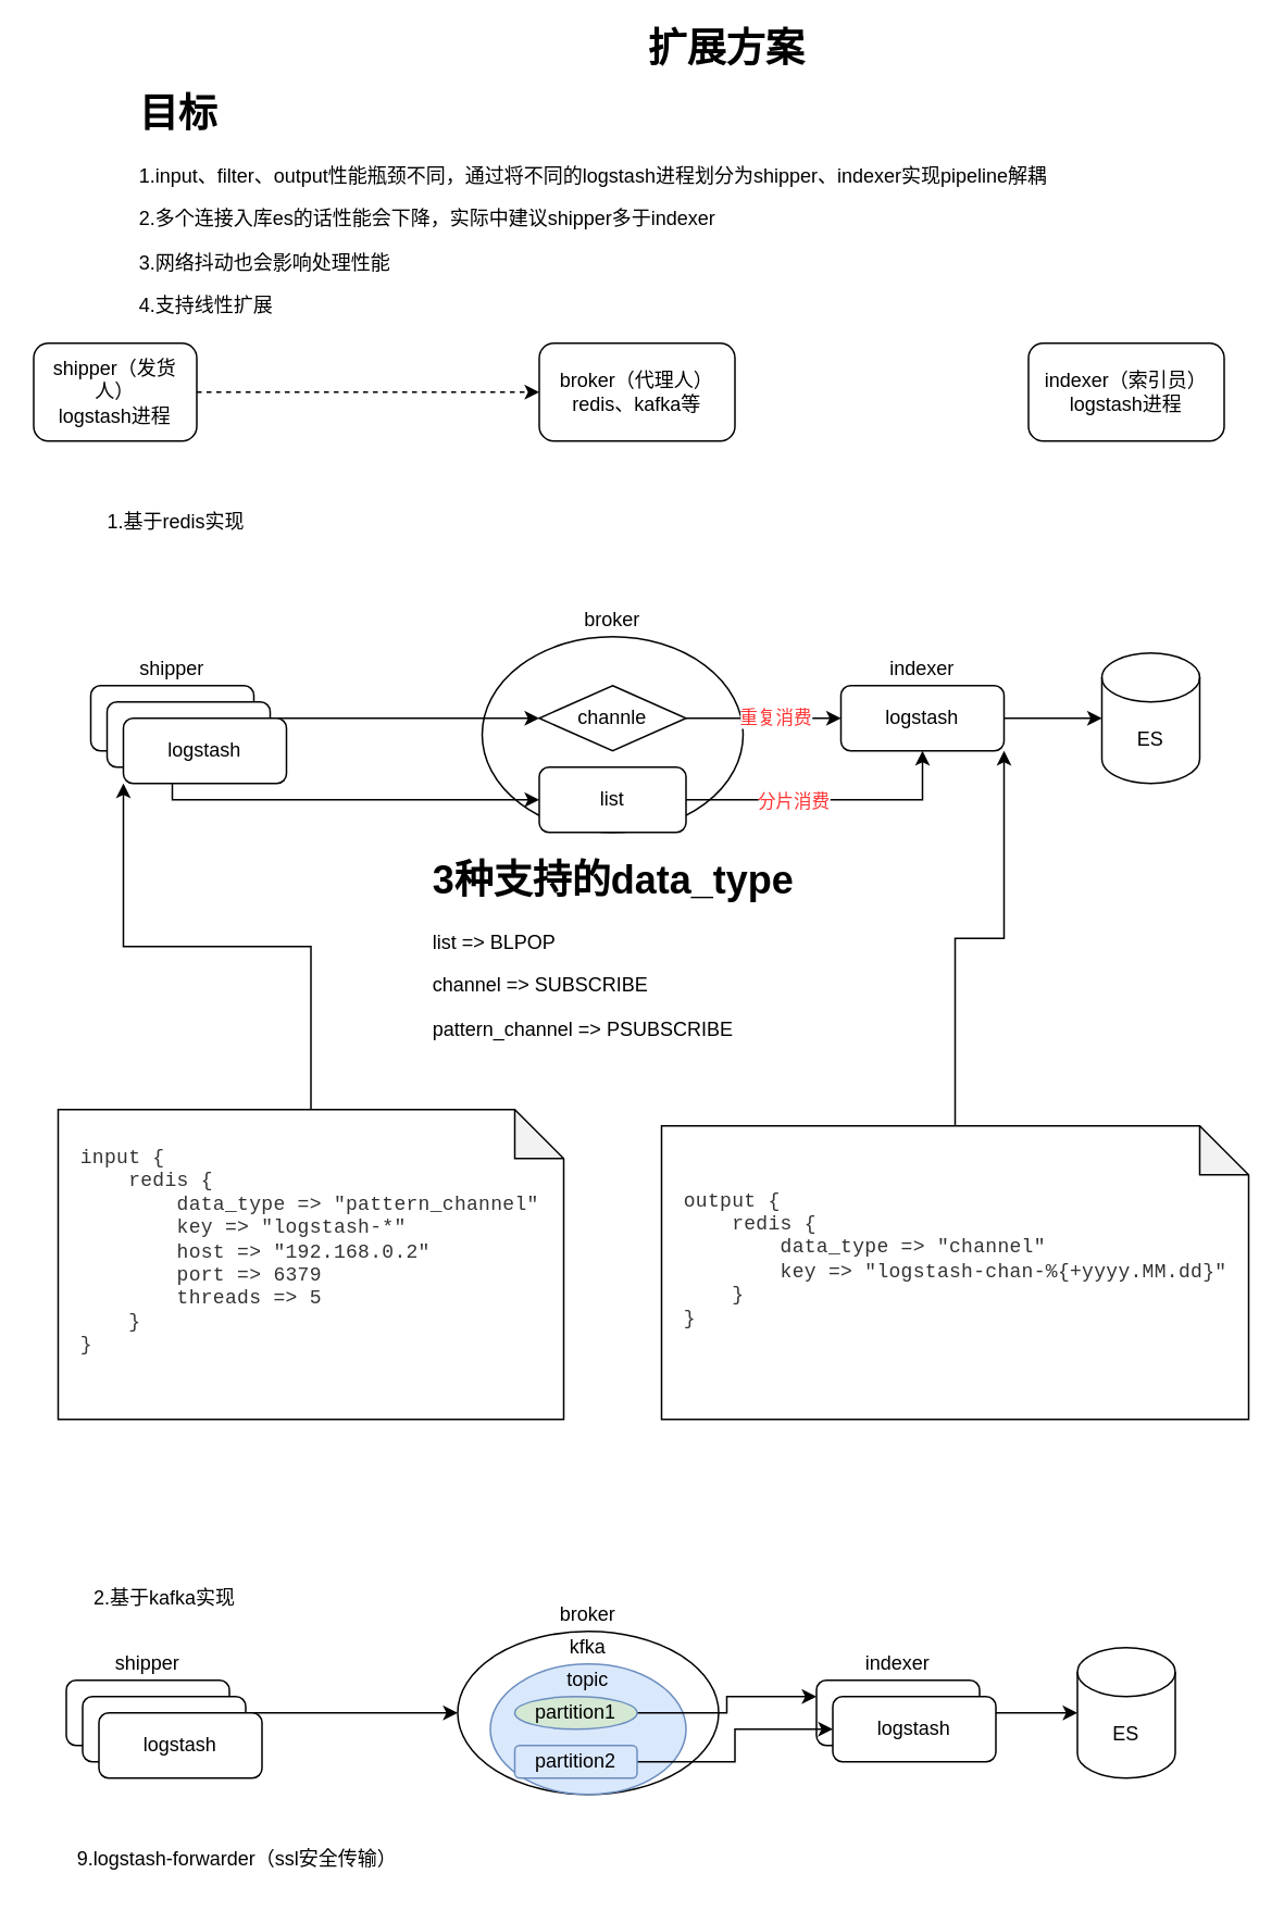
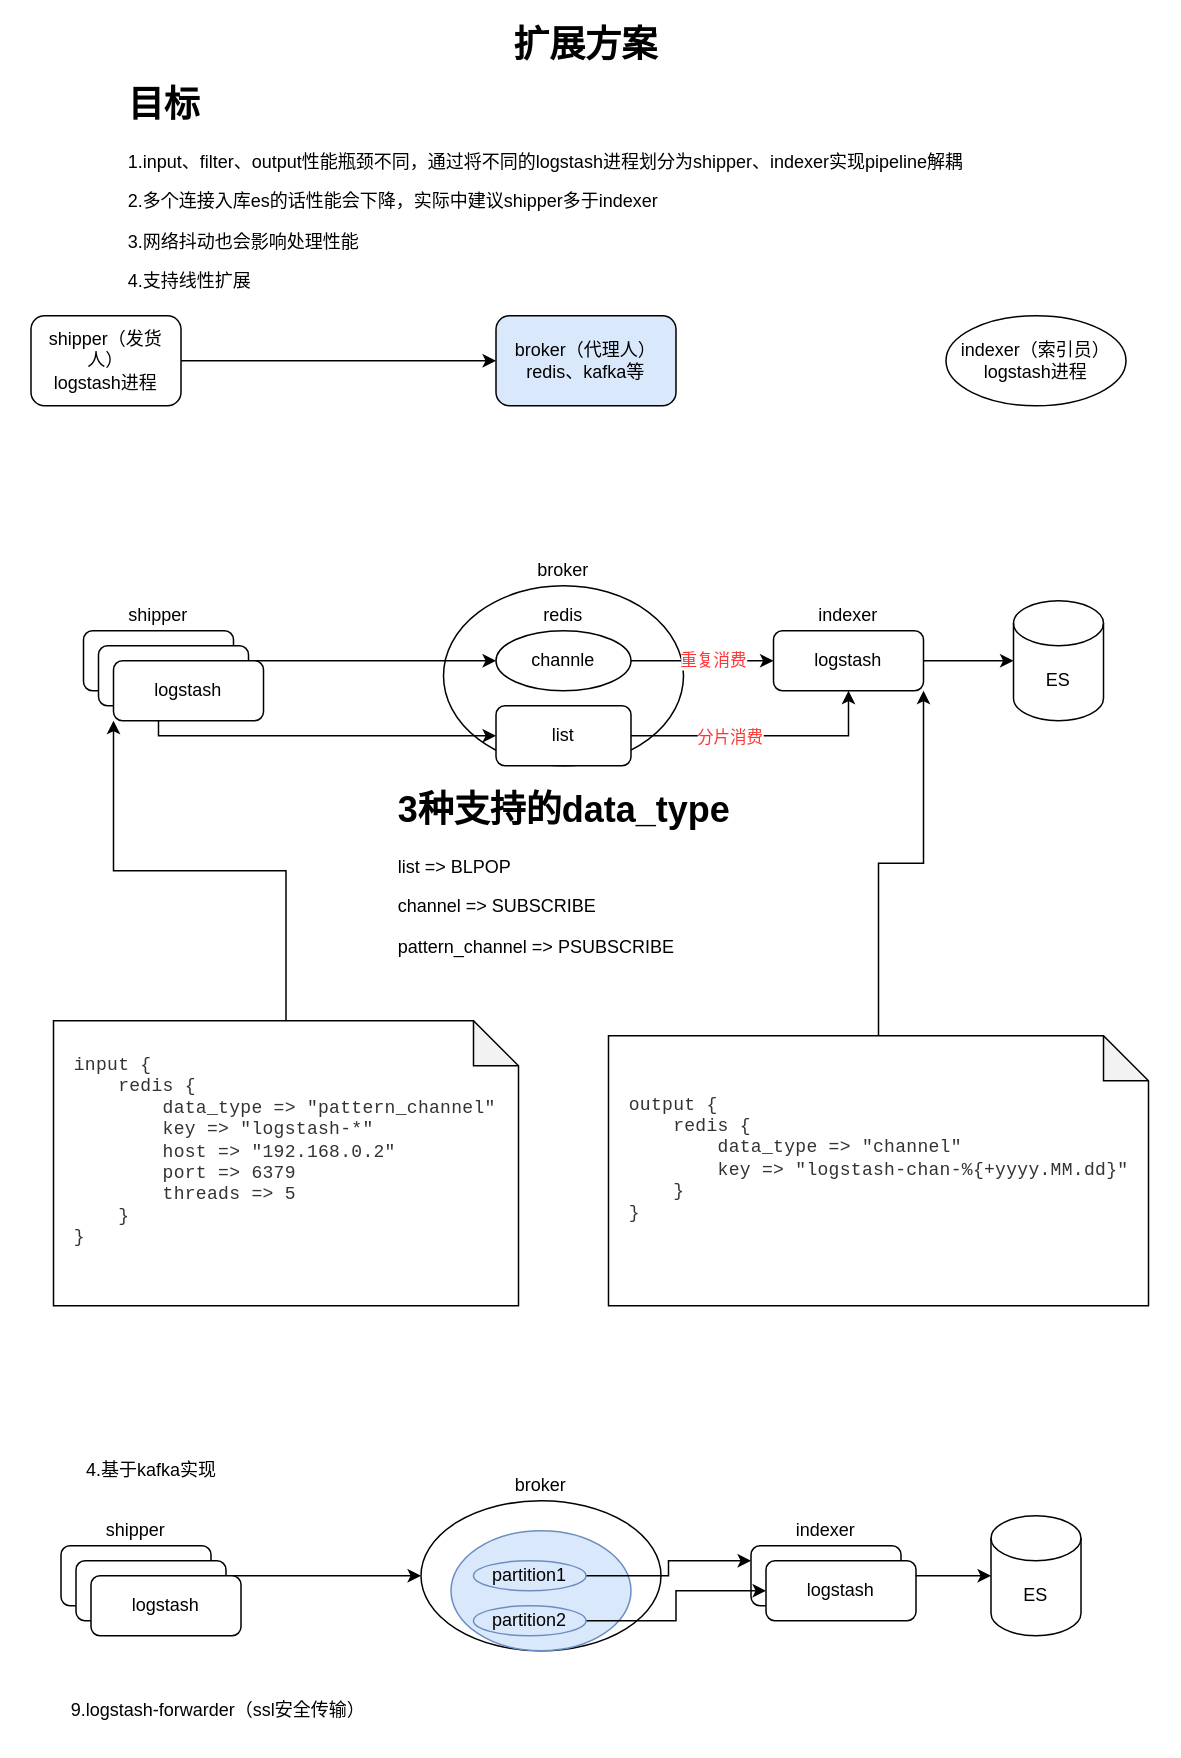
  <mxCell id="0" />
  <mxCell id="1" parent="0" />
- <mxCell id="2" value="&lt;font style=&quot;font-size: 24px&quot;&gt;&lt;b&gt;扩展方案&lt;/b&gt;&lt;/font&gt;" style="text;html=1;strokeColor=none;fillColor=none;align=center;verticalAlign=middle;whiteSpace=wrap;rounded=0;" vertex="1" parent="1"><mxGeometry x="395" y="20" width="100" height="20" as="geometry" /></mxCell>
- <mxCell id="3" style="edgeStyle=orthogonalEdgeStyle;rounded=0;orthogonalLoop=1;jettySize=auto;html=1;dashed=1;" edge="1" parent="1" source="4" target="5"><mxGeometry relative="1" as="geometry" /></mxCell>
+ <mxCell id="2" value="&lt;font style=&quot;font-size: 24px&quot;&gt;&lt;b&gt;扩展方案&lt;/b&gt;&lt;/font&gt;" style="text;html=1;strokeColor=none;fillColor=none;align=center;verticalAlign=middle;whiteSpace=wrap;rounded=0;" vertex="1" parent="1"><mxGeometry x="340" y="20" width="100" height="20" as="geometry" /></mxCell>
+ <mxCell id="3" style="edgeStyle=orthogonalEdgeStyle;rounded=0;orthogonalLoop=1;jettySize=auto;html=1;" edge="1" parent="1" source="4" target="5"><mxGeometry relative="1" as="geometry" /></mxCell>
  <mxCell id="4" value="shipper（发货人）&lt;br&gt;logstash进程" style="rounded=1;whiteSpace=wrap;html=1;" vertex="1" parent="1"><mxGeometry x="20" y="210" width="100" height="60" as="geometry" /></mxCell>
- <mxCell id="5" value="broker（代理人）&lt;br&gt;redis、kafka等" style="rounded=1;whiteSpace=wrap;html=1;" vertex="1" parent="1"><mxGeometry x="330" y="210" width="120" height="60" as="geometry" /></mxCell>
- <mxCell id="6" value="indexer（索引员）&lt;br&gt;logstash进程" style="rounded=1;whiteSpace=wrap;html=1;" vertex="1" parent="1"><mxGeometry x="630" y="210" width="120" height="60" as="geometry" /></mxCell>
+ <mxCell id="5" value="broker（代理人）&lt;br&gt;redis、kafka等" style="rounded=1;whiteSpace=wrap;html=1;fillColor=#dae8fc;" vertex="1" parent="1"><mxGeometry x="330" y="210" width="120" height="60" as="geometry" /></mxCell>
+ <mxCell id="6" value="indexer（索引员）&lt;br&gt;logstash进程" style="ellipse;whiteSpace=wrap;html=1;" vertex="1" parent="1"><mxGeometry x="630" y="210" width="120" height="60" as="geometry" /></mxCell>
  <mxCell id="7" value="&lt;h1&gt;目标&lt;/h1&gt;&lt;p&gt;1.input、filter、output性能瓶颈不同，通过将不同的logstash进程划分为shipper、indexer实现pipeline解耦&lt;/p&gt;&lt;p&gt;2.多个连接入库es的话性能会下降，实际中建议shipper多于indexer&lt;/p&gt;&lt;p&gt;3.网络抖动也会影响处理性能&lt;/p&gt;&lt;p&gt;4.支持线性扩展&lt;/p&gt;" style="text;html=1;strokeColor=none;fillColor=none;spacing=5;spacingTop=-20;whiteSpace=wrap;overflow=hidden;rounded=0;" vertex="1" parent="1"><mxGeometry x="80" y="50" width="640" height="150" as="geometry" /></mxCell>
  <mxCell id="8" value="" style="ellipse;whiteSpace=wrap;html=1;" vertex="1" parent="1"><mxGeometry x="295" y="390" width="160" height="120" as="geometry" /></mxCell>
+ <mxCell id="9" value="redis" style="text;html=1;strokeColor=none;fillColor=none;align=center;verticalAlign=middle;whiteSpace=wrap;rounded=0;" vertex="1" parent="1"><mxGeometry x="355" y="400" width="40" height="20" as="geometry" /></mxCell>
  <mxCell id="10" style="edgeStyle=orthogonalEdgeStyle;rounded=0;orthogonalLoop=1;jettySize=auto;html=1;entryX=0;entryY=0.5;entryDx=0;entryDy=0;" edge="1" parent="1" source="12" target="21"><mxGeometry relative="1" as="geometry" /></mxCell>
  <mxCell id="11" value="&lt;font color=&quot;#ff3333&quot;&gt;重复消费&lt;/font&gt;" style="edgeLabel;html=1;align=center;verticalAlign=middle;resizable=0;points=[];" vertex="1" connectable="0" parent="10"><mxGeometry x="0.137" y="1" relative="1" as="geometry"><mxPoint as="offset" /></mxGeometry></mxCell>
- <mxCell id="12" value="channle" style="rhombus;whiteSpace=wrap;html=1;" vertex="1" parent="1"><mxGeometry x="330" y="420" width="90" height="40" as="geometry" /></mxCell>
+ <mxCell id="12" value="channle" style="ellipse;whiteSpace=wrap;html=1;" vertex="1" parent="1"><mxGeometry x="330" y="420" width="90" height="40" as="geometry" /></mxCell>
  <mxCell id="13" style="edgeStyle=orthogonalEdgeStyle;rounded=0;orthogonalLoop=1;jettySize=auto;html=1;entryX=0.5;entryY=1;entryDx=0;entryDy=0;" edge="1" parent="1" source="15" target="21"><mxGeometry relative="1" as="geometry" /></mxCell>
  <mxCell id="14" value="&lt;font color=&quot;#ff3333&quot;&gt;分片消费&lt;/font&gt;" style="edgeLabel;html=1;align=center;verticalAlign=middle;resizable=0;points=[];" vertex="1" connectable="0" parent="13"><mxGeometry x="-0.429" y="3" relative="1" as="geometry"><mxPoint x="15" y="3" as="offset" /></mxGeometry></mxCell>
  <mxCell id="15" value="list" style="whiteSpace=wrap;html=1;rounded=1;" vertex="1" parent="1"><mxGeometry x="330" y="470" width="90" height="40" as="geometry" /></mxCell>
  <mxCell id="16" value="ES" style="shape=cylinder3;whiteSpace=wrap;html=1;boundedLbl=1;backgroundOutline=1;size=15;" vertex="1" parent="1"><mxGeometry x="675" y="400" width="60" height="80" as="geometry" /></mxCell>
  <mxCell id="17" style="edgeStyle=orthogonalEdgeStyle;rounded=0;orthogonalLoop=1;jettySize=auto;html=1;entryX=0;entryY=0.5;entryDx=0;entryDy=0;" edge="1" parent="1" source="19" target="12"><mxGeometry relative="1" as="geometry" /></mxCell>
  <mxCell id="18" style="edgeStyle=orthogonalEdgeStyle;rounded=0;orthogonalLoop=1;jettySize=auto;html=1;entryX=0;entryY=0.5;entryDx=0;entryDy=0;exitX=0.5;exitY=1;exitDx=0;exitDy=0;" edge="1" parent="1" source="19" target="15"><mxGeometry relative="1" as="geometry" /></mxCell>
  <mxCell id="19" value="logstash" style="rounded=1;whiteSpace=wrap;html=1;" vertex="1" parent="1"><mxGeometry x="55" y="420" width="100" height="40" as="geometry" /></mxCell>
  <mxCell id="20" style="edgeStyle=orthogonalEdgeStyle;rounded=0;orthogonalLoop=1;jettySize=auto;html=1;entryX=0;entryY=0.5;entryDx=0;entryDy=0;entryPerimeter=0;" edge="1" parent="1" source="21" target="16"><mxGeometry relative="1" as="geometry" /></mxCell>
  <mxCell id="21" value="logstash" style="rounded=1;whiteSpace=wrap;html=1;" vertex="1" parent="1"><mxGeometry x="515" y="420" width="100" height="40" as="geometry" /></mxCell>
  <mxCell id="22" value="broker" style="text;html=1;strokeColor=none;fillColor=none;align=center;verticalAlign=middle;whiteSpace=wrap;rounded=0;" vertex="1" parent="1"><mxGeometry x="355" y="370" width="40" height="20" as="geometry" /></mxCell>
  <mxCell id="23" value="shipper" style="text;html=1;strokeColor=none;fillColor=none;align=center;verticalAlign=middle;whiteSpace=wrap;rounded=0;" vertex="1" parent="1"><mxGeometry x="85" y="400" width="40" height="20" as="geometry" /></mxCell>
  <mxCell id="24" value="indexer" style="text;html=1;strokeColor=none;fillColor=none;align=center;verticalAlign=middle;whiteSpace=wrap;rounded=0;" vertex="1" parent="1"><mxGeometry x="545" y="400" width="40" height="20" as="geometry" /></mxCell>
  <mxCell id="25" value="logstash" style="rounded=1;whiteSpace=wrap;html=1;" vertex="1" parent="1"><mxGeometry x="65" y="430" width="100" height="40" as="geometry" /></mxCell>
  <mxCell id="26" value="logstash" style="rounded=1;whiteSpace=wrap;html=1;" vertex="1" parent="1"><mxGeometry x="75" y="440" width="100" height="40" as="geometry" /></mxCell>
  <mxCell id="27" style="edgeStyle=orthogonalEdgeStyle;rounded=0;orthogonalLoop=1;jettySize=auto;html=1;entryX=0;entryY=1;entryDx=0;entryDy=0;" edge="1" parent="1" source="28" target="26"><mxGeometry relative="1" as="geometry" /></mxCell>
  <mxCell id="28" value="&lt;pre style=&quot;box-sizing: border-box ; font-family: &amp;#34;consolas&amp;#34; , &amp;#34;liberation mono&amp;#34; , &amp;#34;menlo&amp;#34; , &amp;#34;courier&amp;#34; , monospace ; direction: ltr ; margin-top: 0px ; margin-bottom: 1.275em ; padding: 0.85em 1em ; border: none ; color: rgb(51 , 51 , 51) ; overflow: auto ; overflow-wrap: normal ; letter-spacing: 0.2px&quot;&gt;&lt;code style=&quot;background-position: 0px 0px ; box-sizing: border-box ; font-family: &amp;#34;consolas&amp;#34; , &amp;#34;liberation mono&amp;#34; , &amp;#34;menlo&amp;#34; , &amp;#34;courier&amp;#34; , monospace ; direction: ltr ; margin: 0px ; padding: 0px ; border: none ; color: inherit ; display: inline ; line-height: inherit&quot;&gt;&lt;font style=&quot;font-size: 12px&quot;&gt;input {&lt;br&gt;    redis {&lt;br&gt;        data_type =&amp;gt; &quot;pattern_channel&quot;&lt;br&gt;        key =&amp;gt; &quot;logstash-*&quot;&lt;br&gt;        host =&amp;gt; &quot;192.168.0.2&quot;&lt;br&gt;        port =&amp;gt; 6379&lt;br&gt;        threads =&amp;gt; 5&lt;br&gt;    }&lt;br&gt;}&lt;/font&gt;&lt;/code&gt;&lt;/pre&gt;" style="shape=note;whiteSpace=wrap;html=1;backgroundOutline=1;darkOpacity=0.05;align=left;" vertex="1" parent="1"><mxGeometry x="35" y="680" width="310" height="190" as="geometry" /></mxCell>
  <mxCell id="29" value="&lt;h1&gt;3种支持的data_type&lt;/h1&gt;&lt;p&gt;&lt;span&gt;list =&amp;gt; BLPOP&lt;/span&gt;&lt;/p&gt;&lt;p&gt;&lt;span&gt;channel =&amp;gt; SUBSCRIBE&lt;/span&gt;&lt;/p&gt;&lt;p&gt;&lt;span&gt;pattern_channel =&amp;gt; PSUBSCRIBE&lt;/span&gt;&lt;/p&gt;" style="text;html=1;strokeColor=none;fillColor=none;spacing=5;spacingTop=-20;whiteSpace=wrap;overflow=hidden;rounded=0;" vertex="1" parent="1"><mxGeometry x="260" y="520" width="250" height="120" as="geometry" /></mxCell>
  <mxCell id="30" style="edgeStyle=orthogonalEdgeStyle;rounded=0;orthogonalLoop=1;jettySize=auto;html=1;entryX=1;entryY=1;entryDx=0;entryDy=0;" edge="1" parent="1" source="31" target="21"><mxGeometry relative="1" as="geometry" /></mxCell>
  <mxCell id="31" value="&lt;pre style=&quot;box-sizing: border-box ; font-family: &amp;#34;consolas&amp;#34; , &amp;#34;liberation mono&amp;#34; , &amp;#34;menlo&amp;#34; , &amp;#34;courier&amp;#34; , monospace ; direction: ltr ; margin-top: 0px ; margin-bottom: 1.275em ; padding: 0.85em 1em ; border: none ; color: rgb(51 , 51 , 51) ; overflow: auto ; overflow-wrap: normal ; letter-spacing: 0.2px&quot;&gt;&lt;code style=&quot;background-position: 0px 0px ; box-sizing: border-box ; font-family: &amp;#34;consolas&amp;#34; , &amp;#34;liberation mono&amp;#34; , &amp;#34;menlo&amp;#34; , &amp;#34;courier&amp;#34; , monospace ; direction: ltr ; margin: 0px ; padding: 0px ; border: none ; color: inherit ; display: inline ; line-height: inherit&quot;&gt;&lt;font style=&quot;font-size: 12px&quot;&gt;output {&lt;br&gt;    redis {&lt;br&gt;        data_type =&amp;gt; &quot;channel&quot;&lt;br&gt;        key =&amp;gt; &quot;logstash-chan-%{+yyyy.MM.dd}&quot;&lt;br&gt;    }&lt;br&gt;}&lt;/font&gt;&lt;/code&gt;&lt;/pre&gt;" style="shape=note;whiteSpace=wrap;html=1;backgroundOutline=1;darkOpacity=0.05;align=left;" vertex="1" parent="1"><mxGeometry x="405" y="690" width="360" height="180" as="geometry" /></mxCell>
- <mxCell id="32" value="1.基于redis实现" style="text;html=1;strokeColor=none;fillColor=none;align=center;verticalAlign=middle;whiteSpace=wrap;rounded=0;" vertex="1" parent="1"><mxGeometry x="45" y="310" width="125" height="20" as="geometry" /></mxCell>
- <mxCell id="33" value="2.基于kafka实现" style="text;html=1;strokeColor=none;fillColor=none;align=center;verticalAlign=middle;whiteSpace=wrap;rounded=0;" vertex="1" parent="1"><mxGeometry x="37.5" y="970" width="125" height="20" as="geometry" /></mxCell>
+ <mxCell id="33" value="4.基于kafka实现" style="text;html=1;strokeColor=none;fillColor=none;align=center;verticalAlign=middle;whiteSpace=wrap;rounded=0;" vertex="1" parent="1"><mxGeometry x="37.5" y="970" width="125" height="20" as="geometry" /></mxCell>
  <mxCell id="34" value="" style="ellipse;whiteSpace=wrap;html=1;" vertex="1" parent="1"><mxGeometry x="280" y="1000" width="160" height="100" as="geometry" /></mxCell>
- <mxCell id="35" value="kfka" style="text;html=1;strokeColor=none;fillColor=none;align=center;verticalAlign=middle;whiteSpace=wrap;rounded=0;" vertex="1" parent="1"><mxGeometry x="340" y="1000" width="40" height="20" as="geometry" /></mxCell>
  <mxCell id="36" value="" style="ellipse;whiteSpace=wrap;html=1;fillColor=#dae8fc;strokeColor=#6c8ebf;" vertex="1" parent="1"><mxGeometry x="300" y="1020" width="120" height="80" as="geometry" /></mxCell>
  <mxCell id="37" style="edgeStyle=orthogonalEdgeStyle;rounded=0;orthogonalLoop=1;jettySize=auto;html=1;entryX=0;entryY=0.25;entryDx=0;entryDy=0;" edge="1" parent="1" source="38" target="43"><mxGeometry relative="1" as="geometry" /></mxCell>
- <mxCell id="38" value="partition1" style="ellipse;whiteSpace=wrap;html=1;fillColor=#d5e8d4;strokeColor=#6c8ebf;" vertex="1" parent="1"><mxGeometry x="315" y="1040" width="75" height="20" as="geometry" /></mxCell>
+ <mxCell id="38" value="partition1" style="ellipse;whiteSpace=wrap;html=1;fillColor=#dae8fc;strokeColor=#6c8ebf;" vertex="1" parent="1"><mxGeometry x="315" y="1040" width="75" height="20" as="geometry" /></mxCell>
  <mxCell id="39" value="ES" style="shape=cylinder3;whiteSpace=wrap;html=1;boundedLbl=1;backgroundOutline=1;size=15;" vertex="1" parent="1"><mxGeometry x="660" y="1010" width="60" height="80" as="geometry" /></mxCell>
  <mxCell id="40" style="edgeStyle=orthogonalEdgeStyle;rounded=0;orthogonalLoop=1;jettySize=auto;html=1;" edge="1" parent="1" source="41"><mxGeometry relative="1" as="geometry"><mxPoint x="280" y="1050" as="targetPoint" /></mxGeometry></mxCell>
  <mxCell id="41" value="logstash" style="rounded=1;whiteSpace=wrap;html=1;" vertex="1" parent="1"><mxGeometry x="40" y="1030" width="100" height="40" as="geometry" /></mxCell>
  <mxCell id="42" style="edgeStyle=orthogonalEdgeStyle;rounded=0;orthogonalLoop=1;jettySize=auto;html=1;entryX=0;entryY=0.5;entryDx=0;entryDy=0;entryPerimeter=0;" edge="1" parent="1" source="43" target="39"><mxGeometry relative="1" as="geometry" /></mxCell>
  <mxCell id="43" value="logstash" style="rounded=1;whiteSpace=wrap;html=1;" vertex="1" parent="1"><mxGeometry x="500" y="1030" width="100" height="40" as="geometry" /></mxCell>
  <mxCell id="44" value="broker" style="text;html=1;strokeColor=none;fillColor=none;align=center;verticalAlign=middle;whiteSpace=wrap;rounded=0;" vertex="1" parent="1"><mxGeometry x="340" y="980" width="40" height="20" as="geometry" /></mxCell>
  <mxCell id="45" value="shipper" style="text;html=1;strokeColor=none;fillColor=none;align=center;verticalAlign=middle;whiteSpace=wrap;rounded=0;" vertex="1" parent="1"><mxGeometry x="70" y="1010" width="40" height="20" as="geometry" /></mxCell>
  <mxCell id="46" value="indexer" style="text;html=1;strokeColor=none;fillColor=none;align=center;verticalAlign=middle;whiteSpace=wrap;rounded=0;" vertex="1" parent="1"><mxGeometry x="530" y="1010" width="40" height="20" as="geometry" /></mxCell>
  <mxCell id="47" value="logstash" style="rounded=1;whiteSpace=wrap;html=1;" vertex="1" parent="1"><mxGeometry x="50" y="1040" width="100" height="40" as="geometry" /></mxCell>
  <mxCell id="48" value="logstash" style="rounded=1;whiteSpace=wrap;html=1;" vertex="1" parent="1"><mxGeometry x="60" y="1050" width="100" height="40" as="geometry" /></mxCell>
- <mxCell id="49" value="topic" style="text;html=1;strokeColor=none;fillColor=none;align=center;verticalAlign=middle;whiteSpace=wrap;rounded=0;" vertex="1" parent="1"><mxGeometry x="340" y="1020" width="40" height="20" as="geometry" /></mxCell>
  <mxCell id="50" style="edgeStyle=orthogonalEdgeStyle;rounded=0;orthogonalLoop=1;jettySize=auto;html=1;entryX=0;entryY=0.5;entryDx=0;entryDy=0;" edge="1" parent="1" source="51" target="52"><mxGeometry relative="1" as="geometry" /></mxCell>
- <mxCell id="51" value="partition2" style="whiteSpace=wrap;html=1;fillColor=#dae8fc;strokeColor=#6c8ebf;rounded=1;" vertex="1" parent="1"><mxGeometry x="315" y="1070" width="75" height="20" as="geometry" /></mxCell>
+ <mxCell id="51" value="partition2" style="ellipse;whiteSpace=wrap;html=1;fillColor=#dae8fc;strokeColor=#6c8ebf;" vertex="1" parent="1"><mxGeometry x="315" y="1070" width="75" height="20" as="geometry" /></mxCell>
  <mxCell id="52" value="logstash" style="rounded=1;whiteSpace=wrap;html=1;" vertex="1" parent="1"><mxGeometry x="510" y="1040" width="100" height="40" as="geometry" /></mxCell>
  <mxCell id="53" value="9.logstash-forwarder（ssl安全传输）" style="text;html=1;strokeColor=none;fillColor=none;align=center;verticalAlign=middle;whiteSpace=wrap;rounded=0;" vertex="1" parent="1"><mxGeometry x="30" y="1130" width="230" height="20" as="geometry" /></mxCell>
  <mxCell id="54" style="edgeStyle=orthogonalEdgeStyle;rounded=0;orthogonalLoop=1;jettySize=auto;html=1;exitX=0.5;exitY=1;exitDx=0;exitDy=0;" edge="1" parent="1" source="53" target="53"><mxGeometry relative="1" as="geometry" /></mxCell>
